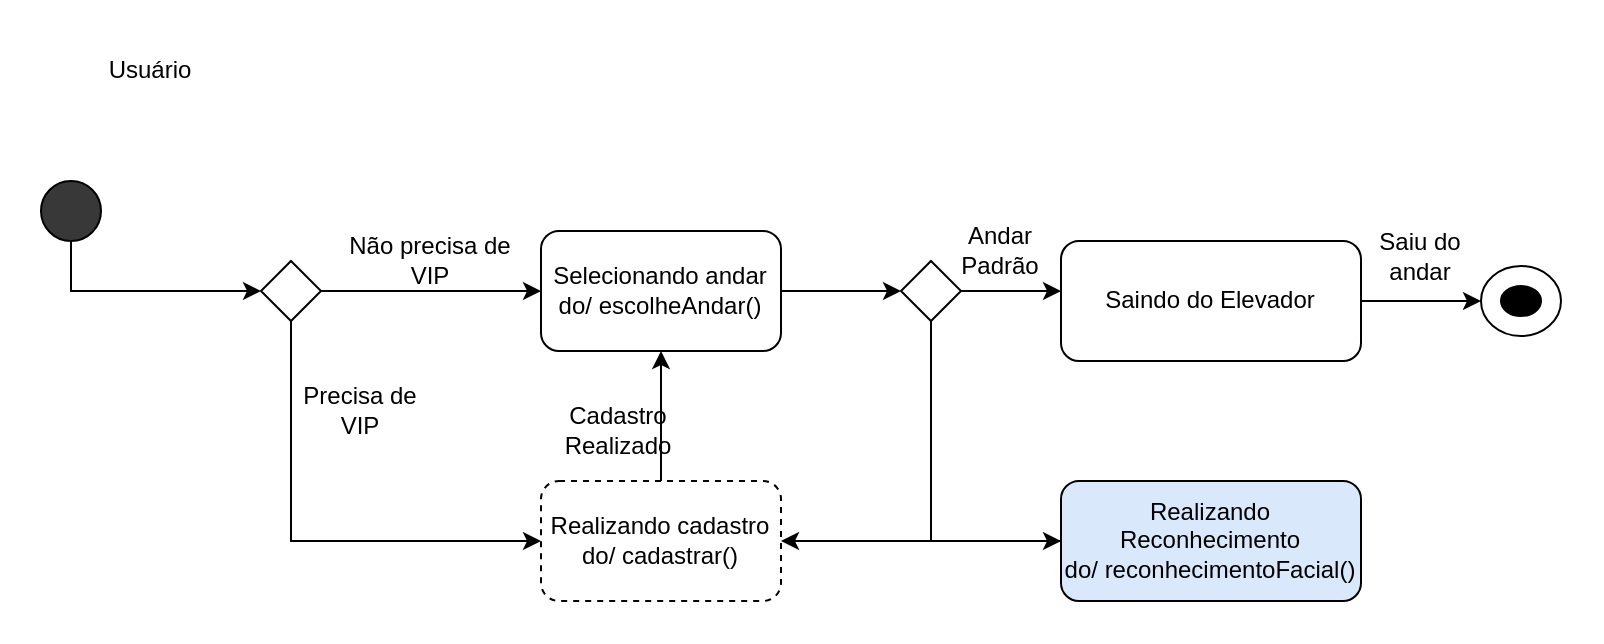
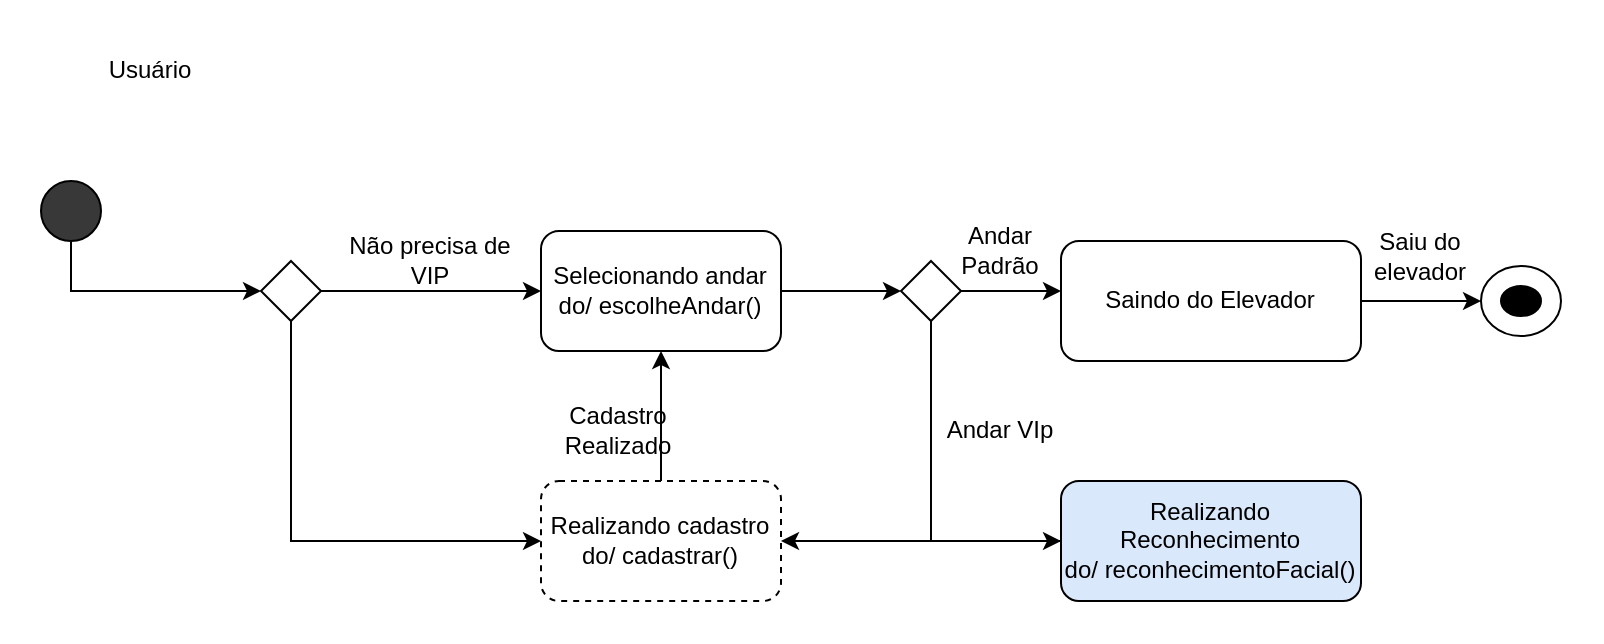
  <mxCell id="0" />
  <mxCell id="1" parent="0" />
  <mxCell id="2" style="edgeStyle=orthogonalEdgeStyle;rounded=0;orthogonalLoop=1;jettySize=auto;html=1;entryX=0;entryY=0.5;entryDx=0;entryDy=0;" parent="1" source="3" target="7" edge="1"><mxGeometry relative="1" as="geometry"><mxPoint x="130" y="140" as="targetPoint" /><Array as="points"><mxPoint x="35" y="145" /></Array></mxGeometry></mxCell>
  <mxCell id="3" value="" style="ellipse;whiteSpace=wrap;html=1;aspect=fixed;fillColor=#383838;" parent="1" vertex="1"><mxGeometry x="20" y="90" width="30" height="30" as="geometry" /></mxCell>
  <mxCell id="4" value="Usuário" style="text;html=1;strokeColor=none;fillColor=none;align=center;verticalAlign=middle;whiteSpace=wrap;rounded=0;" parent="1" vertex="1"><mxGeometry x="45" y="20" width="60" height="30" as="geometry" /></mxCell>
  <mxCell id="5" style="edgeStyle=orthogonalEdgeStyle;rounded=0;orthogonalLoop=1;jettySize=auto;html=1;entryX=0;entryY=0.5;entryDx=0;entryDy=0;" parent="1" source="7" target="9" edge="1"><mxGeometry relative="1" as="geometry"><mxPoint x="145" y="275" as="targetPoint" /><Array as="points"><mxPoint x="145" y="270" /></Array></mxGeometry></mxCell>
  <mxCell id="6" style="edgeStyle=orthogonalEdgeStyle;rounded=0;orthogonalLoop=1;jettySize=auto;html=1;entryX=0;entryY=0.5;entryDx=0;entryDy=0;" parent="1" source="7" edge="1"><mxGeometry relative="1" as="geometry"><mxPoint x="270" y="145" as="targetPoint" /></mxGeometry></mxCell>
  <mxCell id="7" value="" style="rhombus;whiteSpace=wrap;html=1;fillColor=#FFFFFF;" parent="1" vertex="1"><mxGeometry x="130" y="130" width="30" height="30" as="geometry" /></mxCell>
  <mxCell id="8" style="edgeStyle=orthogonalEdgeStyle;rounded=0;orthogonalLoop=1;jettySize=auto;html=1;entryX=0.5;entryY=1;entryDx=0;entryDy=0;" parent="1" source="9" edge="1"><mxGeometry relative="1" as="geometry"><mxPoint x="330" y="175" as="targetPoint" /></mxGeometry></mxCell>
  <mxCell id="9" value="Realizando cadastro&lt;br&gt;do/ cadastrar()" style="rounded=1;whiteSpace=wrap;html=1;fillColor=#FFFFFF;dashed=1;" parent="1" vertex="1"><mxGeometry x="270" y="240" width="120" height="60" as="geometry" /></mxCell>
- <mxCell id="10" value="Precisa de VIP" style="text;html=1;strokeColor=none;fillColor=none;align=center;verticalAlign=middle;whiteSpace=wrap;rounded=0;" parent="1" vertex="1"><mxGeometry x="150" y="190" width="60" height="30" as="geometry" /></mxCell>
  <mxCell id="11" value="Não precisa de VIP" style="text;html=1;strokeColor=none;fillColor=none;align=center;verticalAlign=middle;whiteSpace=wrap;rounded=0;" parent="1" vertex="1"><mxGeometry x="170" y="115" width="90" height="30" as="geometry" /></mxCell>
  <mxCell id="12" style="edgeStyle=orthogonalEdgeStyle;rounded=0;orthogonalLoop=1;jettySize=auto;html=1;entryX=0;entryY=0.5;entryDx=0;entryDy=0;" parent="1" source="13" target="16" edge="1"><mxGeometry relative="1" as="geometry" /></mxCell>
  <mxCell id="13" value="Selecionando andar&lt;br&gt;do/ escolheAndar()" style="rounded=1;whiteSpace=wrap;html=1;fillColor=#FFFFFF;" parent="1" vertex="1"><mxGeometry x="270" y="115" width="120" height="60" as="geometry" /></mxCell>
  <mxCell id="14" style="edgeStyle=orthogonalEdgeStyle;rounded=0;orthogonalLoop=1;jettySize=auto;html=1;entryX=0;entryY=0.5;entryDx=0;entryDy=0;" parent="1" source="16" target="18" edge="1"><mxGeometry relative="1" as="geometry"><mxPoint x="465" y="255" as="targetPoint" /><Array as="points"><mxPoint x="465" y="270" /></Array></mxGeometry></mxCell>
  <mxCell id="15" style="edgeStyle=orthogonalEdgeStyle;rounded=0;orthogonalLoop=1;jettySize=auto;html=1;entryX=0;entryY=0.5;entryDx=0;entryDy=0;" parent="1" source="16" edge="1"><mxGeometry relative="1" as="geometry"><mxPoint x="530" y="145" as="targetPoint" /></mxGeometry></mxCell>
  <mxCell id="16" value="" style="rhombus;whiteSpace=wrap;html=1;fillColor=#FFFFFF;" parent="1" vertex="1"><mxGeometry x="450" y="130" width="30" height="30" as="geometry" /></mxCell>
  <mxCell id="17" style="edgeStyle=orthogonalEdgeStyle;rounded=0;orthogonalLoop=1;jettySize=auto;html=1;" parent="1" source="18" target="9" edge="1"><mxGeometry relative="1" as="geometry" /></mxCell>
  <mxCell id="18" value="Realizando Reconhecimento&lt;br&gt;do/ reconhecimentoFacial()" style="rounded=1;whiteSpace=wrap;html=1;fillColor=#dae8fc;" parent="1" vertex="1"><mxGeometry x="530" y="240" width="150" height="60" as="geometry" /></mxCell>
+ <mxCell id="19" value="Andar VIp" style="text;html=1;strokeColor=none;fillColor=none;align=center;verticalAlign=middle;whiteSpace=wrap;rounded=0;" parent="1" vertex="1"><mxGeometry x="470" y="200" width="60" height="30" as="geometry" /></mxCell>
  <mxCell id="20" value="Andar Padrão" style="text;html=1;strokeColor=none;fillColor=none;align=center;verticalAlign=middle;whiteSpace=wrap;rounded=0;" parent="1" vertex="1"><mxGeometry x="470" y="110" width="60" height="30" as="geometry" /></mxCell>
  <mxCell id="21" value="" style="ellipse;whiteSpace=wrap;html=1;fillColor=#FFFFFF;" parent="1" vertex="1"><mxGeometry x="740" y="132.5" width="40" height="35" as="geometry" /></mxCell>
  <mxCell id="22" value="" style="ellipse;whiteSpace=wrap;html=1;fillColor=#000000;strokeColor=#000000;" parent="1" vertex="1"><mxGeometry x="750" y="142.5" width="20" height="15" as="geometry" /></mxCell>
  <mxCell id="23" value="Cadastro Realizado" style="text;html=1;strokeColor=none;fillColor=none;align=center;verticalAlign=middle;whiteSpace=wrap;rounded=0;" parent="1" vertex="1"><mxGeometry x="264" y="200" width="90" height="30" as="geometry" /></mxCell>
  <mxCell id="24" style="edgeStyle=orthogonalEdgeStyle;rounded=0;orthogonalLoop=1;jettySize=auto;html=1;entryX=0;entryY=0.5;entryDx=0;entryDy=0;" parent="1" source="25" target="21" edge="1"><mxGeometry relative="1" as="geometry" /></mxCell>
  <mxCell id="25" value="Saindo do Elevador&lt;br&gt;" style="rounded=1;whiteSpace=wrap;html=1;fillColor=#FFFFFF;" parent="1" vertex="1"><mxGeometry x="530" y="120" width="150" height="60" as="geometry" /></mxCell>
- <mxCell id="26" value="Saiu do andar" style="text;html=1;strokeColor=none;fillColor=none;align=center;verticalAlign=middle;whiteSpace=wrap;rounded=0;" parent="1" vertex="1"><mxGeometry x="680" y="112.5" width="60" height="30" as="geometry" /></mxCell>
+ <mxCell id="26" value="Saiu do elevador" style="text;html=1;strokeColor=none;fillColor=none;align=center;verticalAlign=middle;whiteSpace=wrap;rounded=0;" parent="1" vertex="1"><mxGeometry x="680" y="112.5" width="60" height="30" as="geometry" /></mxCell>
